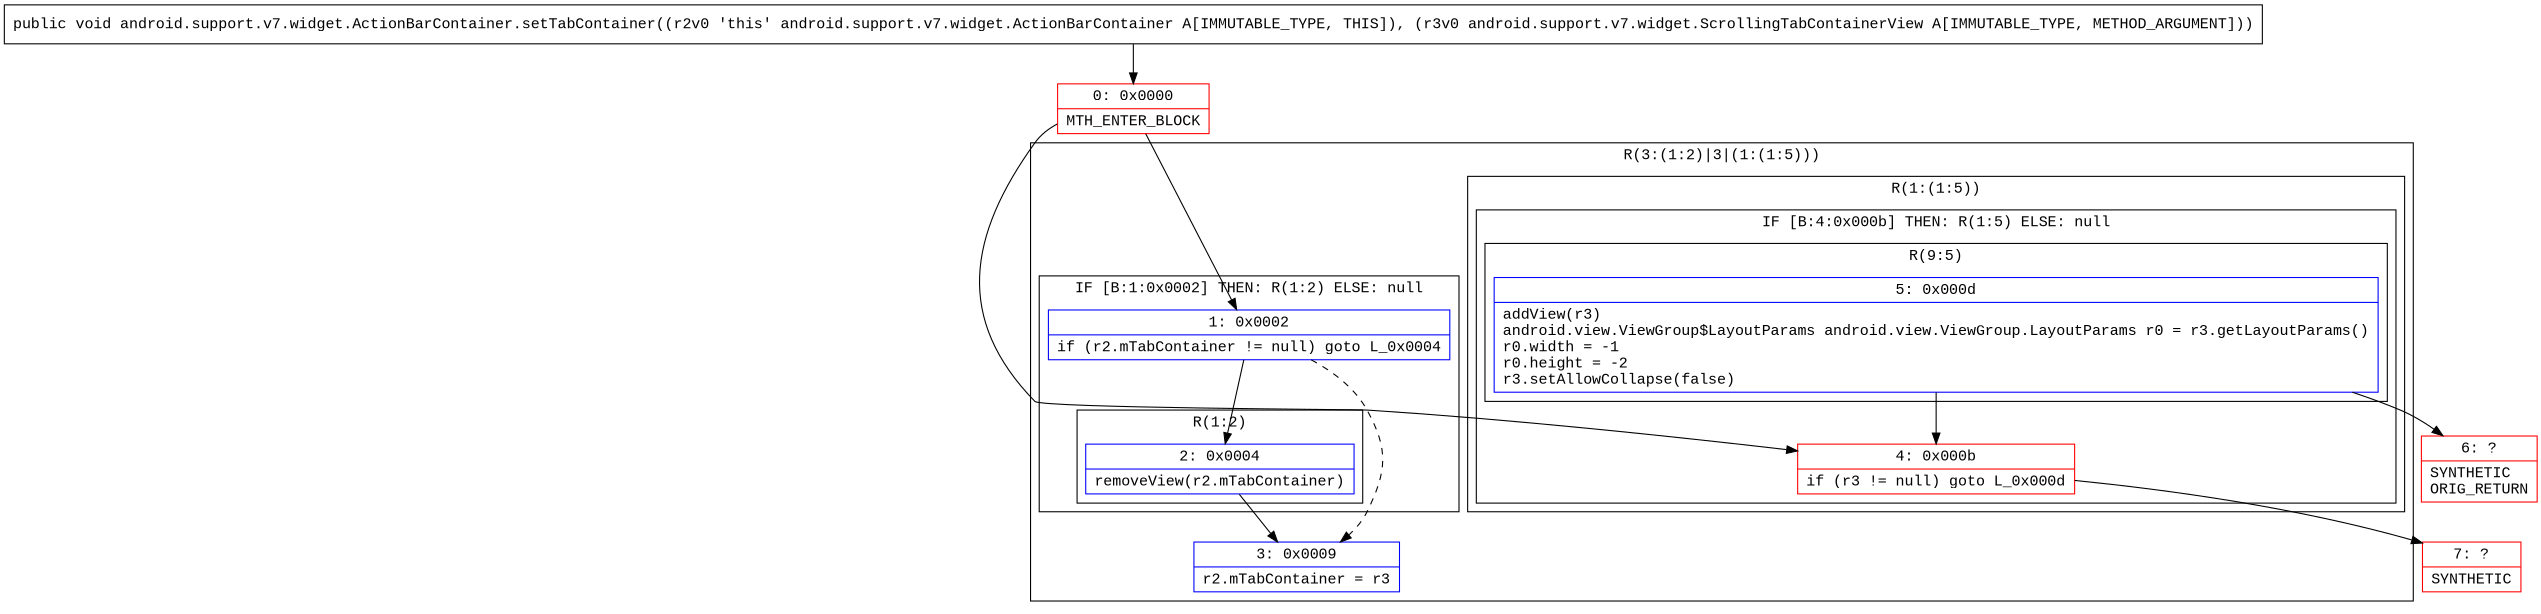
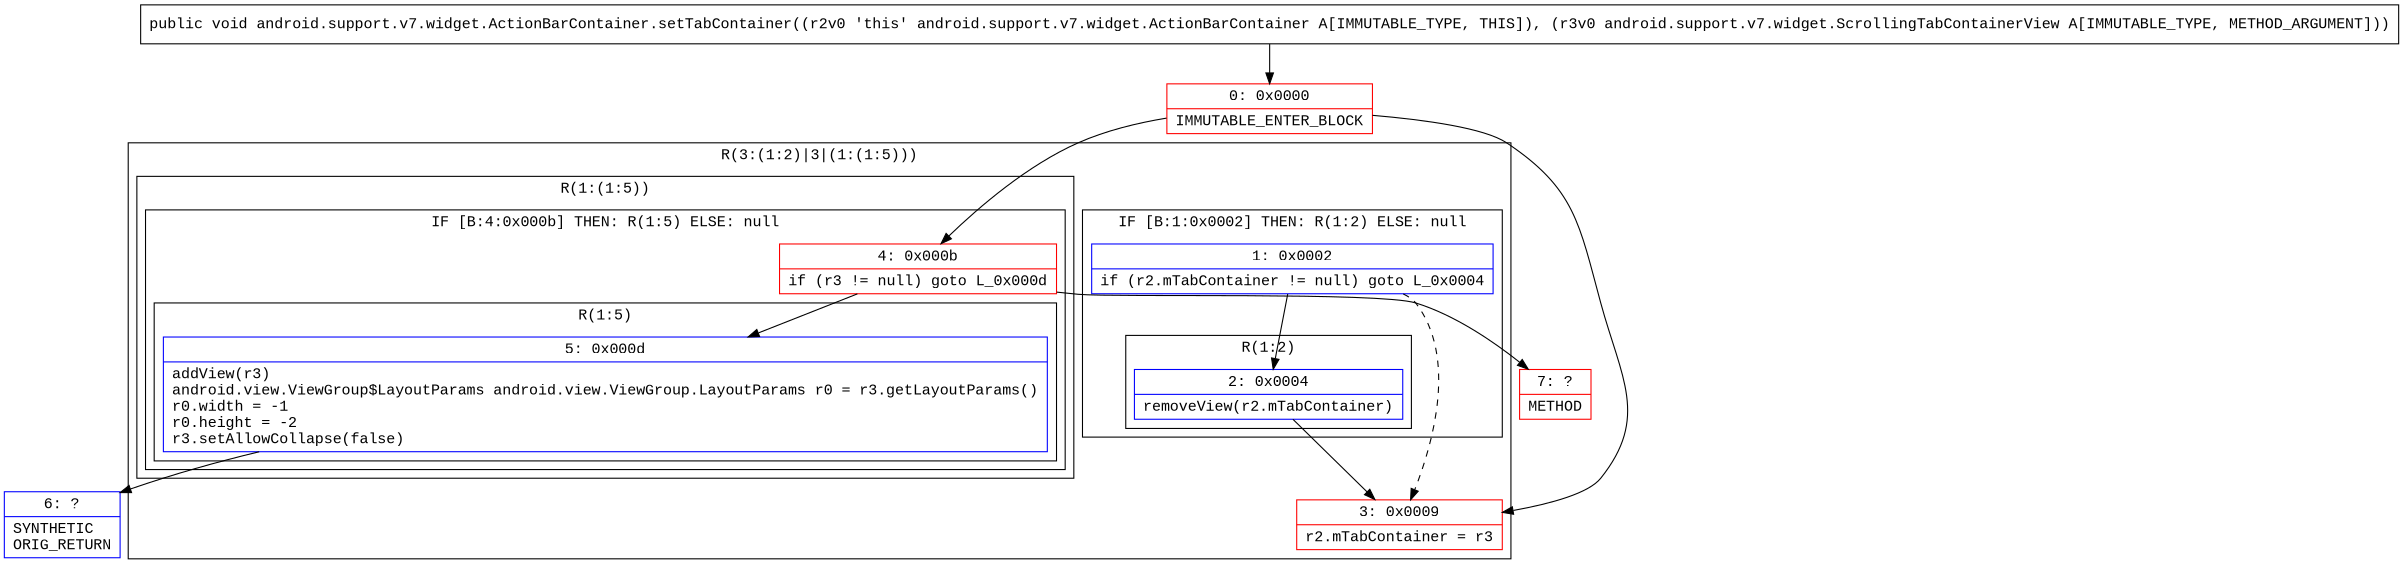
  digraph {
    fontname="Liberation Mono"
    node [color=blue fontname="Liberation Mono" shape=record]
    edge [fontname="Liberation Mono"]
    n1 [label="{2\:\ 0x0004|removeView(r2.mTabContainer)\l}"]
    n2 [label="{1\:\ 0x0002|if (r2.mTabContainer != null) goto L_0x0004\l}"]
    n3 [label="{5\:\ 0x000d|addView(r3)\landroid.view.ViewGroup$LayoutParams android.view.ViewGroup.LayoutParams r0 = r3.getLayoutParams()\lr0.width = \-1\lr0.height = \-2\lr3.setAllowCollapse(false)\l}"]
    n4 [color=red label="{4\:\ 0x000b|if (r3 != null) goto L_0x000d\l}"]
-   n5 [label="{3\:\ 0x0009|r2.mTabContainer = r3\l}"]
-   n6 [color=red label="{6\:\ ?|SYNTHETIC\lORIG_RETURN\l}"]
-   n7 [color=red label="{7\:\ ?|SYNTHETIC\l}"]
-   n8 [color=red label="{0\:\ 0x0000|MTH_ENTER_BLOCK\l}"]
+   n5 [color=red label="{3\:\ 0x0009|r2.mTabContainer = r3\l}"]
+   n6 [label="{6\:\ ?|SYNTHETIC\lORIG_RETURN\l}"]
+   n7 [color=red label="{7\:\ ?|METHOD\l}"]
+   n8 [color=red label="{0\:\ 0x0000|IMMUTABLE_ENTER_BLOCK\l}"]
    n9 [label="{public void android.support.v7.widget.ActionBarContainer.setTabContainer((r2v0 'this' android.support.v7.widget.ActionBarContainer A[IMMUTABLE_TYPE, THIS]), (r3v0 android.support.v7.widget.ScrollingTabContainerView A[IMMUTABLE_TYPE, METHOD_ARGUMENT])) }" color=""]
    subgraph cluster_1 {
      label="R(3:(1:2)|3|(1:(1:5)))"
      n5
      subgraph cluster_2 {
        label="IF [B:1:0x0002] THEN: R(1:2) ELSE: null"
        n2
        subgraph cluster_3 {
          label="R(1:2)"
          n1
        }
      }
      subgraph cluster_4 {
        label="R(1:(1:5))"
        subgraph cluster_5 {
          label="IF [B:4:0x000b] THEN: R(1:5) ELSE: null"
          n4
          subgraph cluster_6 {
-           label="R(9:5)"
+           label="R(1:5)"
            n3
          }
        }
      }
    }
    n1 -> n5
    n2 -> n1
    n2 -> n5 [style=dashed]
    n3 -> n6
-   n3 -> n4
+   n4 -> n3
    n4 -> n7 [style=solid]
-   n8 -> n2
+   n8 -> n5
    n8 -> n4
    n9 -> n8
  }
